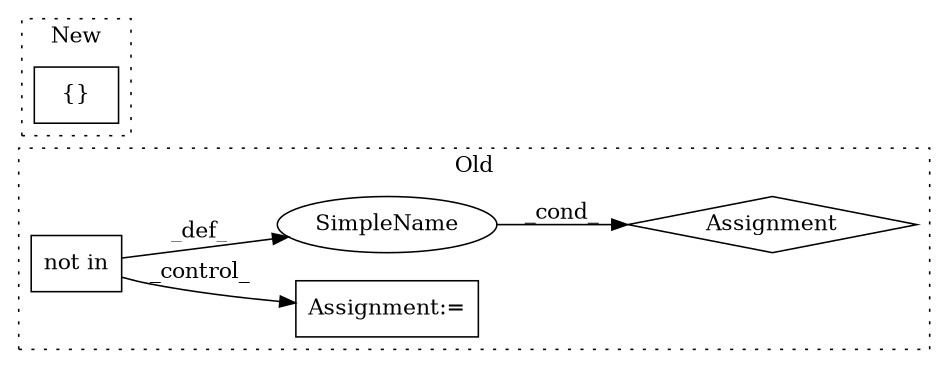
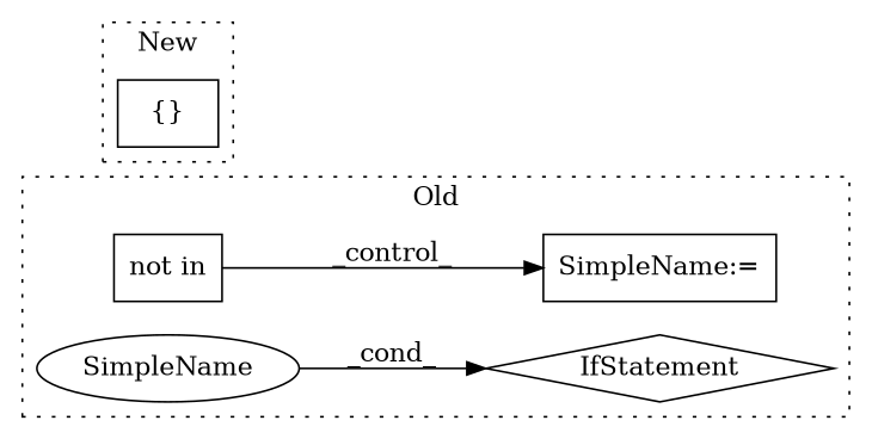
  digraph {
    fontname="DejaVu Serif"
    rankdir=LR
    node [fontname="DejaVu Serif" shape=box]
    edge [fontname="DejaVu Serif"]
    n1 [a=108 l=23 label="not in" s=3192]
-   n2 [a=25 l="8,2" label=Assignment s="3184,3215" shape=diamond]
-   n3 [a=7 l=1 label="Assignment:=" s=3658]
+   n2 [a=25 l="8,2" label=IfStatement s="3184,3215" shape=diamond]
+   n3 [a=7 l=1 label="SimpleName:=" s=3658]
    n4 [a=42 label=SimpleName shape=ellipse]
    n5 [a=4 l=2 label="{}" s=5148]
    subgraph cluster_1 {
      label=Old
      style=dotted
      n1
      n2
      n3
      n4
    }
    subgraph cluster_2 {
      label=New
      style=dotted
      n5
    }
    n1 -> n3 [label=_control_]
-   n1 -> n4 [label=_def_]
    n4 -> n2 [label=_cond_]
  }
